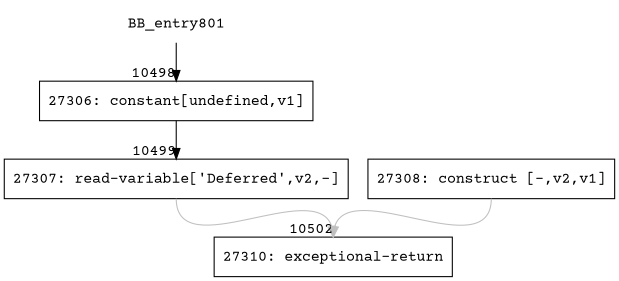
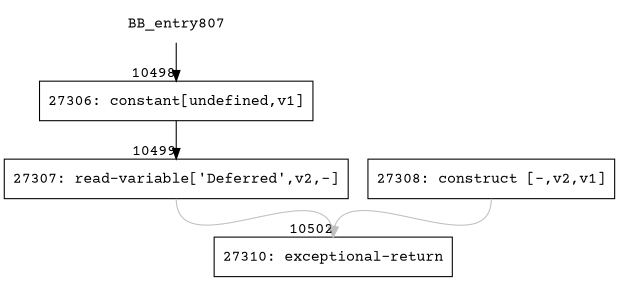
  digraph {
    fontname="Courier Prime"
    rankdir=TD
    node [fontname="Courier Prime" shape=record]
    edge [fontname="Courier Prime" headport=n tailport=s]
-   BB_entry801 [shape=none]
+   BB_entry801 [shape=none label=BB_entry807]
    n2 [label="{27306: constant[undefined,v1]}"]
    n3 [label="{27307: read-variable['Deferred',v2,-]}"]
    n4 [label="{27310: exceptional-return}"]
    n5 [label="{27308: construct [-,v2,v1]}"]
    BB_entry801 -> n2 [headlabel="    10498"]
    n2 -> n3 [headlabel="      10499"]
    n3 -> n4 [color=gray headlabel="      10502"]
    n5 -> n4 [color=gray]
  }
